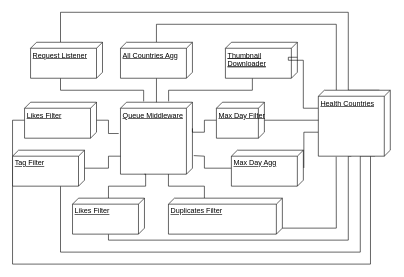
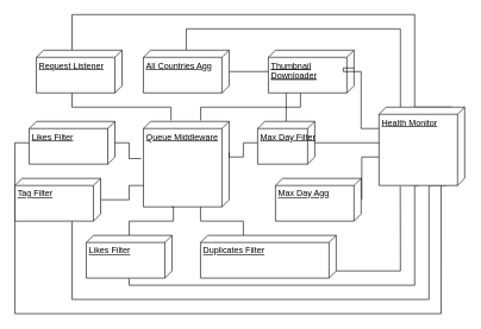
  <mxCell id="0" />
  <mxCell id="1" parent="0" />
  <mxCell id="2" value="Queue Middleware" style="verticalAlign=top;align=left;spacingTop=8;spacingLeft=2;spacingRight=12;shape=cube;size=10;direction=south;fontStyle=4;html=1;" parent="1" vertex="1"><mxGeometry x="200.04" y="170" width="120" height="120" as="geometry" /></mxCell>
- <mxCell id="3" style="edgeStyle=orthogonalEdgeStyle;rounded=0;orthogonalLoop=1;jettySize=auto;html=1;endArrow=none;endFill=0;" parent="1" source="5" target="2" edge="1"><mxGeometry relative="1" as="geometry" /></mxCell>
+ <mxCell id="3" style="edgeStyle=orthogonalEdgeStyle;rounded=0;orthogonalLoop=1;jettySize=auto;html=1;endArrow=none;endFill=0;" parent="1" source="5" target="22" edge="1"><mxGeometry relative="1" as="geometry" /></mxCell>
  <mxCell id="4" style="edgeStyle=orthogonalEdgeStyle;rounded=0;orthogonalLoop=1;jettySize=auto;html=1;endArrow=none;endFill=0;" edge="1" parent="1" source="5" target="29"><mxGeometry relative="1" as="geometry"><Array as="points"><mxPoint x="260.04" y="40" /><mxPoint x="560.04" y="40" /></Array></mxGeometry></mxCell>
  <mxCell id="5" value="All Countries Agg" style="verticalAlign=top;align=left;spacingTop=8;spacingLeft=2;spacingRight=12;shape=cube;size=10;direction=south;fontStyle=4;html=1;" parent="1" vertex="1"><mxGeometry x="200.04" y="70" width="120" height="60" as="geometry" /></mxCell>
  <mxCell id="6" style="edgeStyle=orthogonalEdgeStyle;rounded=0;orthogonalLoop=1;jettySize=auto;html=1;entryX=0;entryY=0.151;entryDx=0;entryDy=0;entryPerimeter=0;endArrow=none;endFill=0;" edge="1" parent="1" source="8" target="29"><mxGeometry relative="1" as="geometry"><Array as="points"><mxPoint x="100.04" y="20" /><mxPoint x="580.04" y="20" /><mxPoint x="580.04" y="150" /></Array></mxGeometry></mxCell>
  <mxCell id="7" style="edgeStyle=orthogonalEdgeStyle;rounded=0;orthogonalLoop=1;jettySize=auto;html=1;entryX=-0.012;entryY=0.678;entryDx=0;entryDy=0;entryPerimeter=0;endArrow=none;endFill=0;" edge="1" parent="1" source="8" target="2"><mxGeometry relative="1" as="geometry"><Array as="points"><mxPoint x="100.04" y="150" /><mxPoint x="239.04" y="150" /></Array></mxGeometry></mxCell>
  <mxCell id="8" value="Request Listener" style="verticalAlign=top;align=left;spacingTop=8;spacingLeft=2;spacingRight=12;shape=cube;size=10;direction=south;fontStyle=4;html=1;" parent="1" vertex="1"><mxGeometry x="50.04" y="70" width="120" height="60" as="geometry" /></mxCell>
  <mxCell id="9" style="edgeStyle=orthogonalEdgeStyle;rounded=0;orthogonalLoop=1;jettySize=auto;html=1;endArrow=none;endFill=0;" edge="1" parent="1" source="11"><mxGeometry relative="1" as="geometry"><mxPoint x="617.04" y="260" as="targetPoint" /><Array as="points"><mxPoint x="20.04" y="200" /><mxPoint x="20.04" y="440" /><mxPoint x="617.04" y="440" /></Array></mxGeometry></mxCell>
  <mxCell id="10" style="edgeStyle=orthogonalEdgeStyle;rounded=0;orthogonalLoop=1;jettySize=auto;html=1;entryX=0.435;entryY=1.025;entryDx=0;entryDy=0;entryPerimeter=0;endArrow=none;endFill=0;" edge="1" parent="1" source="11" target="2"><mxGeometry relative="1" as="geometry" /></mxCell>
  <mxCell id="11" value="Likes Filter" style="verticalAlign=top;align=left;spacingTop=8;spacingLeft=2;spacingRight=12;shape=cube;size=10;direction=south;fontStyle=4;html=1;" parent="1" vertex="1"><mxGeometry x="40.04" y="170" width="120" height="60" as="geometry" /></mxCell>
  <mxCell id="12" style="edgeStyle=orthogonalEdgeStyle;rounded=0;orthogonalLoop=1;jettySize=auto;html=1;entryX=-0.012;entryY=0.331;entryDx=0;entryDy=0;entryPerimeter=0;endArrow=none;endFill=0;" edge="1" parent="1" source="13" target="2"><mxGeometry relative="1" as="geometry"><Array as="points"><mxPoint x="420.04" y="150" /><mxPoint x="280.04" y="150" /></Array></mxGeometry></mxCell>
  <mxCell id="13" value="&lt;div&gt;&lt;u&gt;Thumbnail&lt;/u&gt;&lt;/div&gt;&lt;div&gt;&lt;u&gt;Downloader&lt;/u&gt;&lt;/div&gt;" style="verticalAlign=top;align=left;spacingTop=8;spacingLeft=2;spacingRight=12;shape=cube;size=10;direction=south;fontStyle=4;html=1;" parent="1" vertex="1"><mxGeometry x="375.04" y="70" width="120" height="60" as="geometry" /></mxCell>
  <mxCell id="14" style="edgeStyle=orthogonalEdgeStyle;rounded=0;orthogonalLoop=1;jettySize=auto;html=1;entryX=0.997;entryY=0.211;entryDx=0;entryDy=0;entryPerimeter=0;endArrow=none;endFill=0;" edge="1" parent="1" source="16" target="29"><mxGeometry relative="1" as="geometry"><Array as="points"><mxPoint x="100.04" y="420" /><mxPoint x="600.04" y="420" /><mxPoint x="600.04" y="260" /></Array></mxGeometry></mxCell>
  <mxCell id="15" style="edgeStyle=orthogonalEdgeStyle;rounded=0;orthogonalLoop=1;jettySize=auto;html=1;endArrow=none;endFill=0;" edge="1" parent="1" source="16"><mxGeometry relative="1" as="geometry"><mxPoint x="200.04" y="260" as="targetPoint" /><Array as="points"><mxPoint x="180.04" y="280" /><mxPoint x="180.04" y="260" /><mxPoint x="200.04" y="260" /></Array></mxGeometry></mxCell>
  <mxCell id="16" value="Tag Filter" style="verticalAlign=top;align=left;spacingTop=8;spacingLeft=2;spacingRight=12;shape=cube;size=10;direction=south;fontStyle=4;html=1;" parent="1" vertex="1"><mxGeometry x="20.04" y="250" width="120" height="60" as="geometry" /></mxCell>
  <mxCell id="17" style="edgeStyle=orthogonalEdgeStyle;rounded=0;orthogonalLoop=1;jettySize=auto;html=1;endArrow=none;endFill=0;entryX=0;entryY=0;entryDx=110;entryDy=65;entryPerimeter=0;" edge="1" parent="1" source="19" target="29"><mxGeometry relative="1" as="geometry"><mxPoint x="590.04" y="270" as="targetPoint" /><Array as="points"><mxPoint x="180.04" y="400" /><mxPoint x="580.04" y="400" /><mxPoint x="580.04" y="260" /></Array></mxGeometry></mxCell>
  <mxCell id="18" style="edgeStyle=orthogonalEdgeStyle;rounded=0;orthogonalLoop=1;jettySize=auto;html=1;endArrow=none;endFill=0;" edge="1" parent="1" source="19"><mxGeometry relative="1" as="geometry"><mxPoint x="240.04" y="290" as="targetPoint" /><Array as="points"><mxPoint x="180.04" y="310" /><mxPoint x="242.04" y="310" /></Array></mxGeometry></mxCell>
  <mxCell id="19" value="Likes Filter" style="verticalAlign=top;align=left;spacingTop=8;spacingLeft=2;spacingRight=12;shape=cube;size=10;direction=south;fontStyle=4;html=1;" parent="1" vertex="1"><mxGeometry x="120.04" y="330" width="120" height="60" as="geometry" /></mxCell>
  <mxCell id="20" style="edgeStyle=orthogonalEdgeStyle;rounded=0;orthogonalLoop=1;jettySize=auto;html=1;entryX=0.336;entryY=0.992;entryDx=0;entryDy=0;entryPerimeter=0;endArrow=none;endFill=0;" edge="1" parent="1" source="22" target="29"><mxGeometry relative="1" as="geometry"><Array as="points"><mxPoint x="561.04" y="200" /><mxPoint x="561.04" y="187" /></Array></mxGeometry></mxCell>
  <mxCell id="21" style="edgeStyle=orthogonalEdgeStyle;rounded=0;orthogonalLoop=1;jettySize=auto;html=1;entryX=0.364;entryY=0;entryDx=0;entryDy=0;entryPerimeter=0;endArrow=none;endFill=0;" edge="1" parent="1" source="22" target="2"><mxGeometry relative="1" as="geometry"><Array as="points"><mxPoint x="340.04" y="200" /><mxPoint x="340.04" y="220" /><mxPoint x="320.04" y="220" /></Array></mxGeometry></mxCell>
  <mxCell id="22" value="Max Day Filter" style="verticalAlign=top;align=left;spacingTop=8;spacingLeft=2;spacingRight=12;shape=cube;size=10;direction=south;fontStyle=4;html=1;" parent="1" vertex="1"><mxGeometry x="360.04" y="170" width="80" height="60" as="geometry" /></mxCell>
- <mxCell id="23" style="edgeStyle=orthogonalEdgeStyle;rounded=0;orthogonalLoop=1;jettySize=auto;html=1;entryX=0.742;entryY=-0.018;entryDx=0;entryDy=0;entryPerimeter=0;endArrow=none;endFill=0;" edge="1" parent="1" source="24" target="2"><mxGeometry relative="1" as="geometry"><Array as="points"><mxPoint x="340.04" y="280" /><mxPoint x="340.04" y="260" /><mxPoint x="322.04" y="260" /></Array></mxGeometry></mxCell>
  <mxCell id="24" value="Max Day Agg" style="verticalAlign=top;align=left;spacingTop=8;spacingLeft=2;spacingRight=12;shape=cube;size=10;direction=south;fontStyle=4;html=1;" parent="1" vertex="1"><mxGeometry x="385.04" y="250" width="120" height="60" as="geometry" /></mxCell>
  <mxCell id="25" style="edgeStyle=orthogonalEdgeStyle;rounded=0;orthogonalLoop=1;jettySize=auto;html=1;endArrow=none;endFill=0;" edge="1" parent="1" source="26"><mxGeometry relative="1" as="geometry"><mxPoint x="280.04" y="290" as="targetPoint" /><Array as="points"><mxPoint x="340.04" y="310" /><mxPoint x="279.04" y="310" /></Array></mxGeometry></mxCell>
  <mxCell id="26" value="Duplicates Filter" style="verticalAlign=top;align=left;spacingTop=8;spacingLeft=2;spacingRight=12;shape=cube;size=10;direction=south;fontStyle=4;html=1;" parent="1" vertex="1"><mxGeometry x="280.04" y="330" width="190" height="60" as="geometry" /></mxCell>
  <mxCell id="27" style="edgeStyle=orthogonalEdgeStyle;rounded=0;orthogonalLoop=1;jettySize=auto;html=1;entryX=0.493;entryY=-0.007;entryDx=0;entryDy=0;entryPerimeter=0;endArrow=none;endFill=0;" edge="1" parent="1" source="29" target="24"><mxGeometry relative="1" as="geometry"><Array as="points"><mxPoint x="505.04" y="220" /><mxPoint x="505.04" y="280" /></Array></mxGeometry></mxCell>
  <mxCell id="28" style="edgeStyle=orthogonalEdgeStyle;rounded=0;orthogonalLoop=1;jettySize=auto;html=1;entryX=0;entryY=0;entryDx=25;entryDy=0;entryPerimeter=0;endArrow=none;endFill=0;" edge="1" parent="1" source="29" target="13"><mxGeometry relative="1" as="geometry"><Array as="points"><mxPoint x="505.04" y="180" /><mxPoint x="505.04" y="100" /><mxPoint x="480.04" y="100" /></Array></mxGeometry></mxCell>
- <mxCell id="29" value="Health Countries" style="verticalAlign=top;align=left;spacingTop=8;spacingLeft=2;spacingRight=12;shape=cube;size=10;direction=south;fontStyle=4;html=1;" vertex="1" parent="1"><mxGeometry x="530.04" y="150" width="120" height="110" as="geometry" /></mxCell>
+ <mxCell id="29" value="Health Monitor" style="verticalAlign=top;align=left;spacingTop=8;spacingLeft=2;spacingRight=12;shape=cube;size=10;direction=south;fontStyle=4;html=1;" vertex="1" parent="1"><mxGeometry x="530.04" y="150" width="120" height="110" as="geometry" /></mxCell>
  <mxCell id="30" value="" style="endArrow=none;html=1;rounded=0;entryX=0;entryY=0;entryDx=50;entryDy=0;entryPerimeter=0;exitX=1.009;exitY=0.752;exitDx=0;exitDy=0;exitPerimeter=0;" edge="1" parent="1" source="29" target="26"><mxGeometry width="50" height="50" relative="1" as="geometry"><mxPoint x="590.04" y="260" as="sourcePoint" /><mxPoint x="492.08" y="280.34" as="targetPoint" /><Array as="points"><mxPoint x="560.04" y="380" /></Array></mxGeometry></mxCell>
